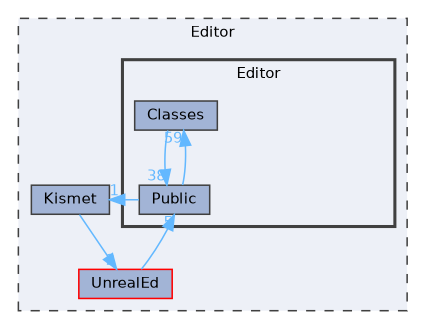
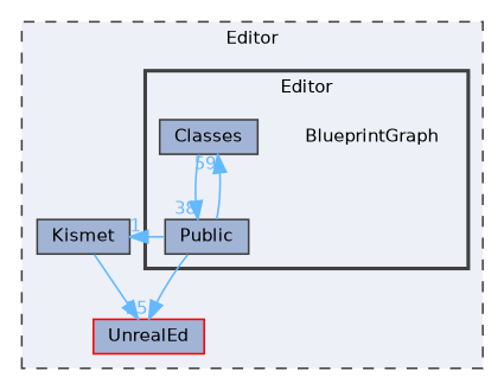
  digraph {
    compound=true
    node [fontname=Helvetica fontsize=10 shape=box color=grey25 fillcolor="#a2b4d6" style=filled]
    edge [color=steelblue1 fontcolor=steelblue1 fontname=Helvetica fontsize=10 labeldistance=1.5 labelfontname=Helvetica labelfontsize=10]
+   n1 [height=0.2 label=BlueprintGraph shape=plaintext width=0.4 color="" fillcolor="" style=""]
    n2 [height=0.2 label=Classes width=0.4]
    n3 [height=0.2 label=Public width=0.4]
    n4 [color=red height=0.2 label=UnrealEd width=0.4]
    n5 [height=0.2 label=Kismet width=0.4]
    subgraph cluster_1 {
      bgcolor="#edf0f7"
      fontname=Helvetica
      fontsize=10
      label=Editor
      pencolor=grey25
      style="filled,dashed"
      n4
      n5
      subgraph cluster_2 {
        bgcolor="#edf0f7"
        fontname=Helvetica
        fontsize=10
        label=Editor
        pencolor=grey25
        style="filled,bold"
+       n1
        n2
        n3
      }
    }
    n2 -> n3 [headlabel=38]
    n3 -> n2 [headlabel=59]
-   n4 -> n3 [headlabel=5]
+   n3 -> n4 [headlabel=5]
    n3 -> n5 [headlabel=1]
    n5 -> n4 [headlabel=2]
  }
